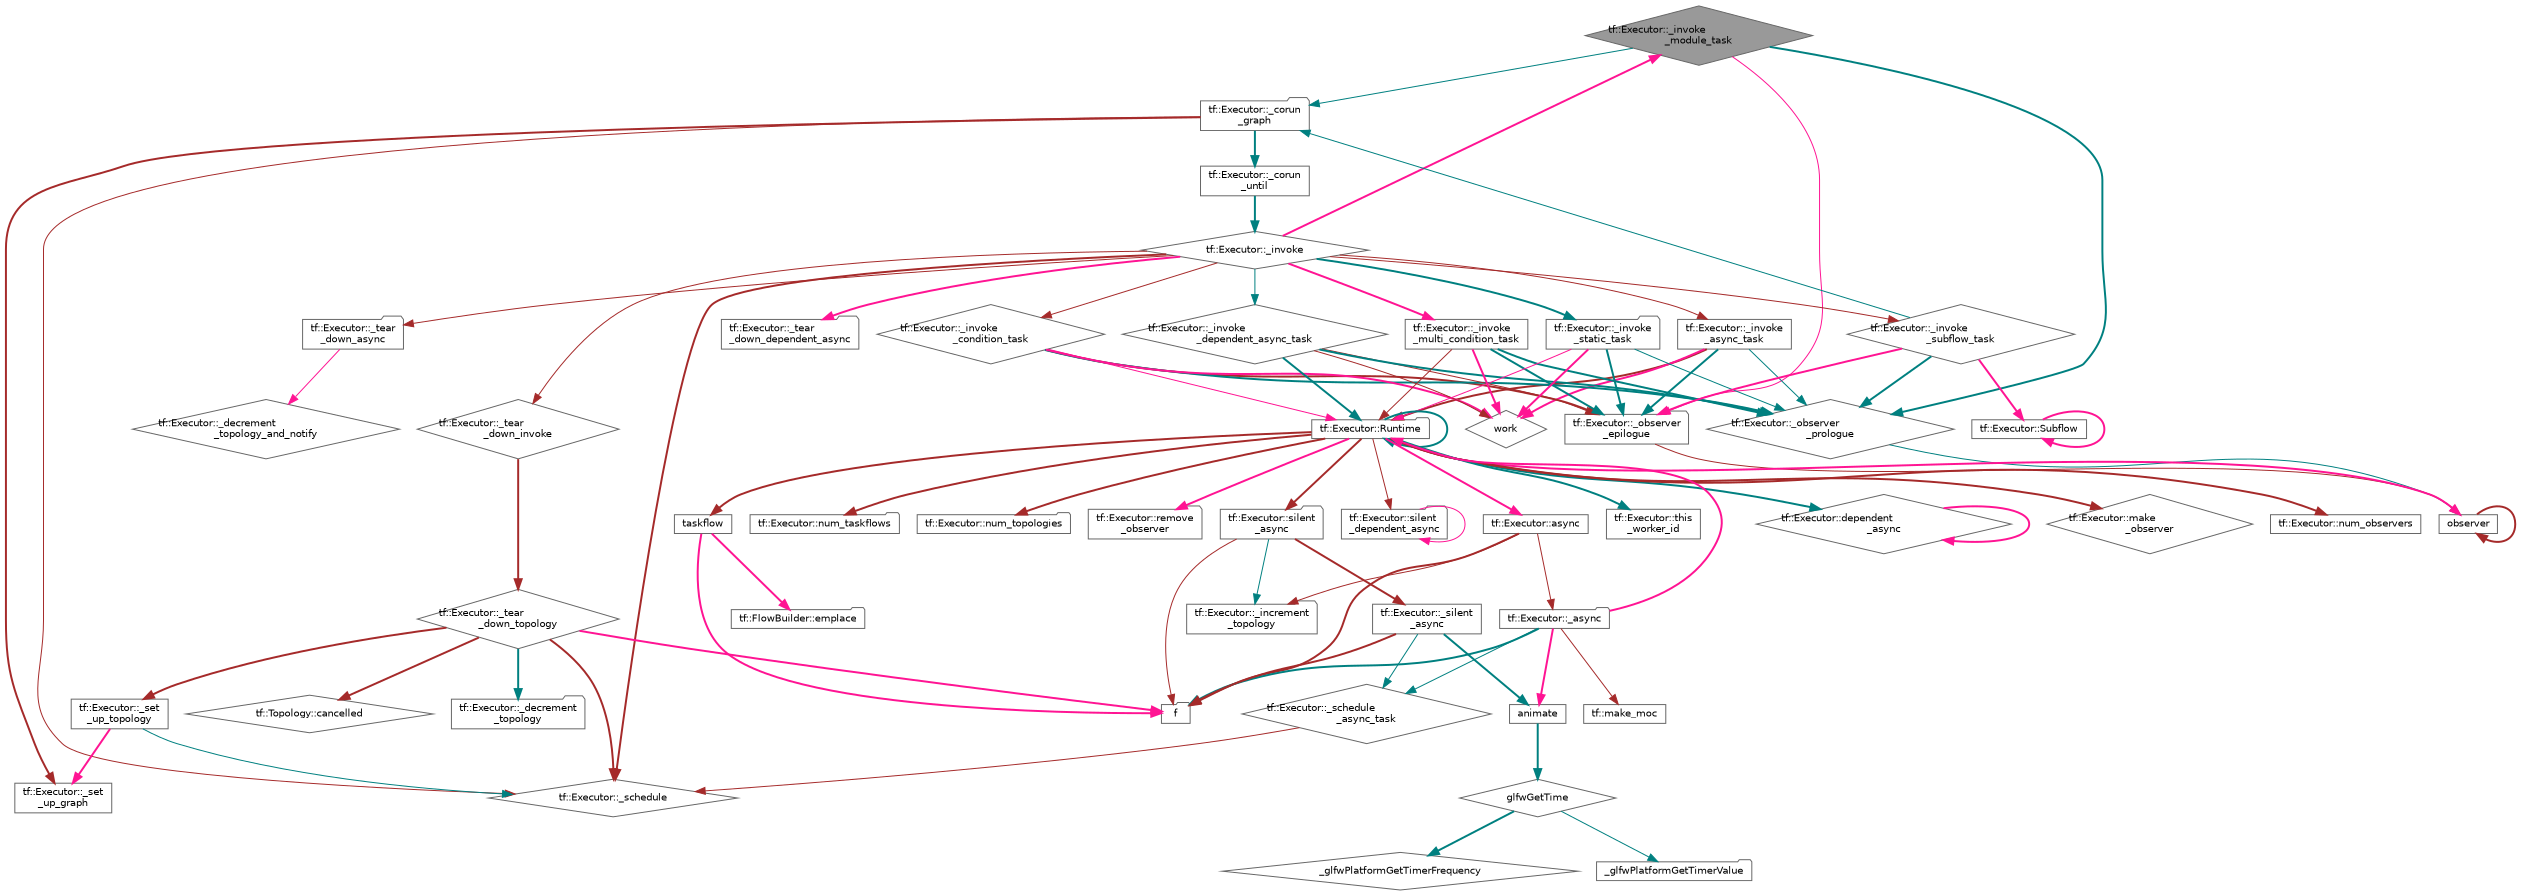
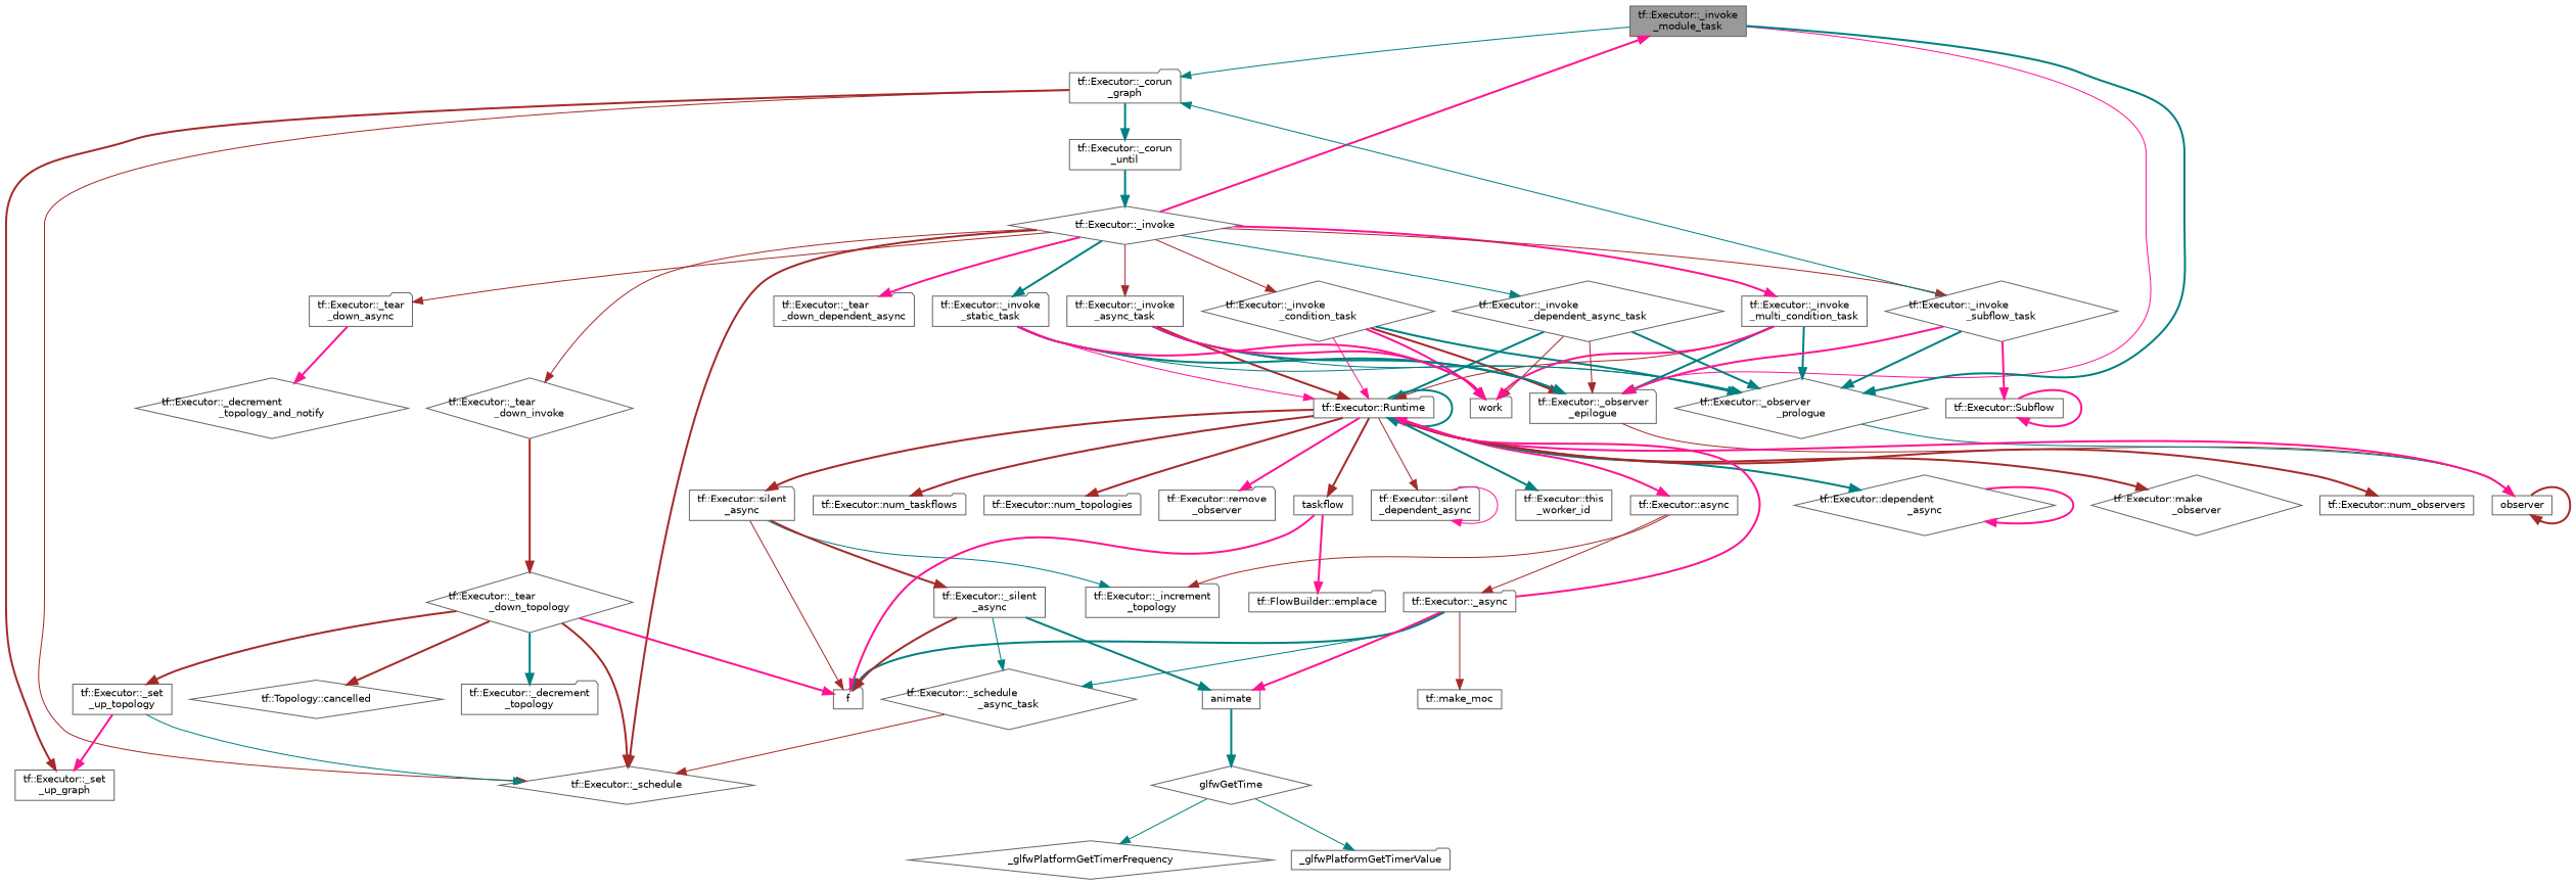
  digraph {
    rankdir=TB
    node [color=grey40 fillcolor=white fontname=Helvetica fontsize=10 shape=folder style=filled]
    edge [color=brown fontname=Helvetica fontsize=10 labelfontname=Helvetica labelfontsize=10 style=bold]
-   n1 [color=gray40 fillcolor=grey60 fontcolor=black height=0.2 label="tf::Executor::_invoke\l_module_task" shape=diamond width=0.4]
+   n1 [color=gray40 fillcolor=grey60 fontcolor=black height=0.2 label="tf::Executor::_invoke\l_module_task" shape=box width=0.4]
    n2 [height=0.2 label="tf::Executor::_corun\l_graph" width=0.4]
    n3 [height=0.2 label="tf::Executor::_observer\l_epilogue" width=0.4]
    n4 [height=0.2 label="tf::Executor::_observer\l_prologue" shape=diamond width=0.4]
    n5 [height=0.2 label="tf::Executor::_corun\l_until" shape=box width=0.4]
    n6 [height=0.2 label="tf::Executor::_schedule" shape=diamond width=0.4]
    n7 [height=0.2 label="tf::Executor::_set\l_up_graph" shape=box width=0.4]
    n8 [height=0.2 label=observer shape=box width=0.4]
    n9 [height=0.2 label="tf::Executor::_invoke" shape=diamond width=0.4]
    n10 [height=0.2 label="tf::Executor::_invoke\l_async_task" shape=box width=0.4]
    n11 [height=0.2 label="tf::Executor::_invoke\l_condition_task" shape=diamond width=0.4]
    n12 [height=0.2 label="tf::Executor::_invoke\l_dependent_async_task" shape=diamond width=0.4]
    n13 [height=0.2 label="tf::Executor::_invoke\l_multi_condition_task" shape=box width=0.4]
    n14 [height=0.2 label="tf::Executor::_invoke\l_static_task" width=0.4]
    n15 [height=0.2 label="tf::Executor::_invoke\l_subflow_task" shape=diamond width=0.4]
    n16 [height=0.2 label="tf::Executor::_tear\l_down_async" width=0.4]
    n17 [height=0.2 label="tf::Executor::_tear\l_down_dependent_async" width=0.4]
    n18 [height=0.2 label="tf::Executor::_tear\l_down_invoke" shape=diamond width=0.4]
    n19 [height=0.2 label="tf::Executor::Runtime" width=0.4]
-   n20 [height=0.2 label=work shape=diamond width=0.4]
+   n20 [height=0.2 label=work width=0.4]
    n21 [height=0.2 label="tf::Executor::Subflow" shape=box width=0.4]
    n22 [height=0.2 label="tf::Executor::_decrement\l_topology_and_notify" shape=diamond width=0.4]
    n23 [height=0.2 label="tf::Executor::_tear\l_down_topology" shape=diamond width=0.4]
    n24 [height=0.2 label="tf::Executor::async" shape=box width=0.4]
    n25 [height=0.2 label="tf::Executor::dependent\l_async" shape=diamond width=0.4]
    n26 [height=0.2 label="tf::Executor::make\l_observer" shape=diamond width=0.4]
    n27 [height=0.2 label="tf::Executor::num_observers" shape=box width=0.4]
    n28 [height=0.2 label="tf::Executor::num_taskflows" width=0.4]
    n29 [height=0.2 label="tf::Executor::num_topologies" width=0.4]
    n30 [height=0.2 label="tf::Executor::remove\l_observer" width=0.4]
    n31 [height=0.2 label="tf::Executor::silent\l_async" width=0.4]
    n32 [height=0.2 label="tf::Executor::silent\l_dependent_async" width=0.4]
    n33 [height=0.2 label=taskflow shape=box width=0.4]
    n34 [height=0.2 label="tf::Executor::this\l_worker_id" shape=box width=0.4]
    n35 [height=0.2 label="tf::Executor::_async" width=0.4]
    n36 [height=0.2 label=f width=0.4]
    n37 [height=0.2 label="tf::Executor::_increment\l_topology" width=0.4]
    n38 [height=0.2 label="tf::Executor::_silent\l_async" shape=box width=0.4]
    n39 [height=0.2 label="tf::FlowBuilder::emplace" width=0.4]
    n40 [height=0.2 label="tf::Executor::_schedule\l_async_task" shape=diamond width=0.4]
    n41 [height=0.2 label=animate shape=box width=0.4]
    n42 [height=0.2 label="tf::make_moc" shape=box width=0.4]
    n43 [height=0.2 label=glfwGetTime shape=diamond width=0.4]
    n44 [height=0.2 label=_glfwPlatformGetTimerFrequency shape=diamond width=0.4]
    n45 [height=0.2 label=_glfwPlatformGetTimerValue width=0.4]
    n46 [height=0.2 label="tf::Executor::_decrement\l_topology" width=0.4]
    n47 [height=0.2 label="tf::Executor::_set\l_up_topology" shape=box width=0.4]
    n48 [height=0.2 label="tf::Topology::cancelled" shape=diamond width=0.4]
    n1 -> n2 [color=teal style=solid]
    n1 -> n3 [color=deeppink style=solid]
    n1 -> n4 [color=teal]
    n2 -> n5 [color=teal]
    n2 -> n6 [style=solid]
    n2 -> n7
    n3 -> n8 [style=solid]
    n4 -> n8 [color=teal style=solid]
    n5 -> n9 [color=teal]
    n8 -> n8
    n9 -> n1 [color=deeppink]
    n9 -> n6
    n9 -> n10 [style=solid]
    n9 -> n11 [style=solid]
    n9 -> n12 [color=teal style=solid]
    n9 -> n13 [color=deeppink]
    n9 -> n14 [color=teal]
    n9 -> n15 [style=solid]
    n9 -> n16 [style=solid]
    n9 -> n17 [color=deeppink]
    n9 -> n18 [style=solid]
    n10 -> n3 [color=teal]
    n10 -> n4 [color=teal style=solid]
    n10 -> n19
    n10 -> n20 [color=deeppink]
    n11 -> n3
    n11 -> n4 [color=teal]
    n11 -> n19 [color=deeppink style=solid]
    n11 -> n20 [color=deeppink]
    n12 -> n3 [style=solid]
    n12 -> n4 [color=teal]
    n12 -> n19 [color=teal]
    n12 -> n20 [style=solid]
    n13 -> n3 [color=teal]
    n13 -> n4 [color=teal]
    n13 -> n19 [style=solid]
    n13 -> n20 [color=deeppink]
    n14 -> n3 [color=teal]
    n14 -> n4 [color=teal style=solid]
    n14 -> n19 [color=deeppink style=solid]
    n14 -> n20 [color=deeppink]
    n15 -> n2 [color=teal style=solid]
    n15 -> n3 [color=deeppink]
    n15 -> n4 [color=teal]
    n15 -> n21 [color=deeppink]
-   n16 -> n22 [color=deeppink style=solid]
+   n16 -> n22 [color=deeppink]
    n18 -> n23
    n19 -> n8 [color=deeppink]
    n19 -> n19 [color=teal]
    n19 -> n24 [color=deeppink]
    n19 -> n25 [color=teal]
    n19 -> n26
    n19 -> n27
    n19 -> n28
    n19 -> n29
    n19 -> n30 [color=deeppink]
    n19 -> n31
    n19 -> n32 [style=solid]
    n19 -> n33
    n19 -> n34 [color=teal]
    n21 -> n21 [color=deeppink]
    n23 -> n6
    n23 -> n36 [color=deeppink]
    n23 -> n46 [color=teal]
    n23 -> n47
    n23 -> n48
    n24 -> n35 [style=solid]
-   n24 -> n36
    n24 -> n37 [style=solid]
    n25 -> n25 [color=deeppink]
    n31 -> n36 [style=solid]
    n31 -> n37 [color=teal style=solid]
    n31 -> n38
    n32 -> n32 [color=deeppink style=solid]
    n33 -> n36 [color=deeppink]
    n33 -> n39 [color=deeppink]
    n35 -> n19 [color=deeppink]
    n35 -> n36 [color=teal]
    n35 -> n40 [color=teal style=solid]
    n35 -> n41 [color=deeppink]
    n35 -> n42 [style=solid]
    n38 -> n36
    n38 -> n40 [color=teal style=solid]
    n38 -> n41 [color=teal]
    n40 -> n6 [style=solid]
    n41 -> n43 [color=teal]
-   n43 -> n44 [color=teal]
+   n43 -> n44 [color=teal style=solid]
    n43 -> n45 [color=teal style=solid]
    n47 -> n6 [color=teal style=solid]
    n47 -> n7 [color=deeppink]
  }
